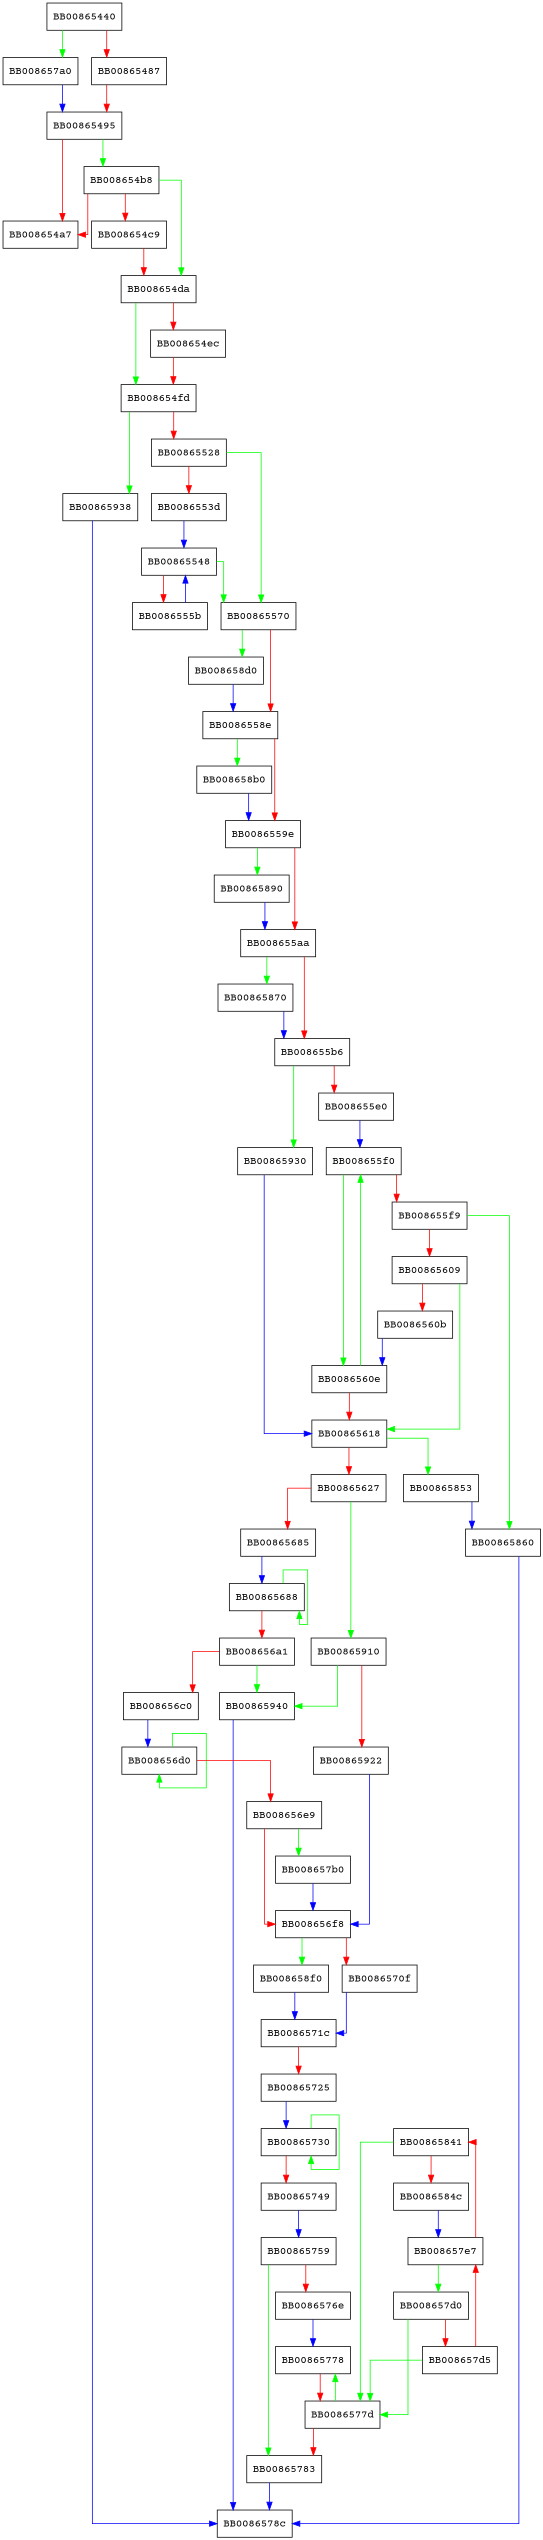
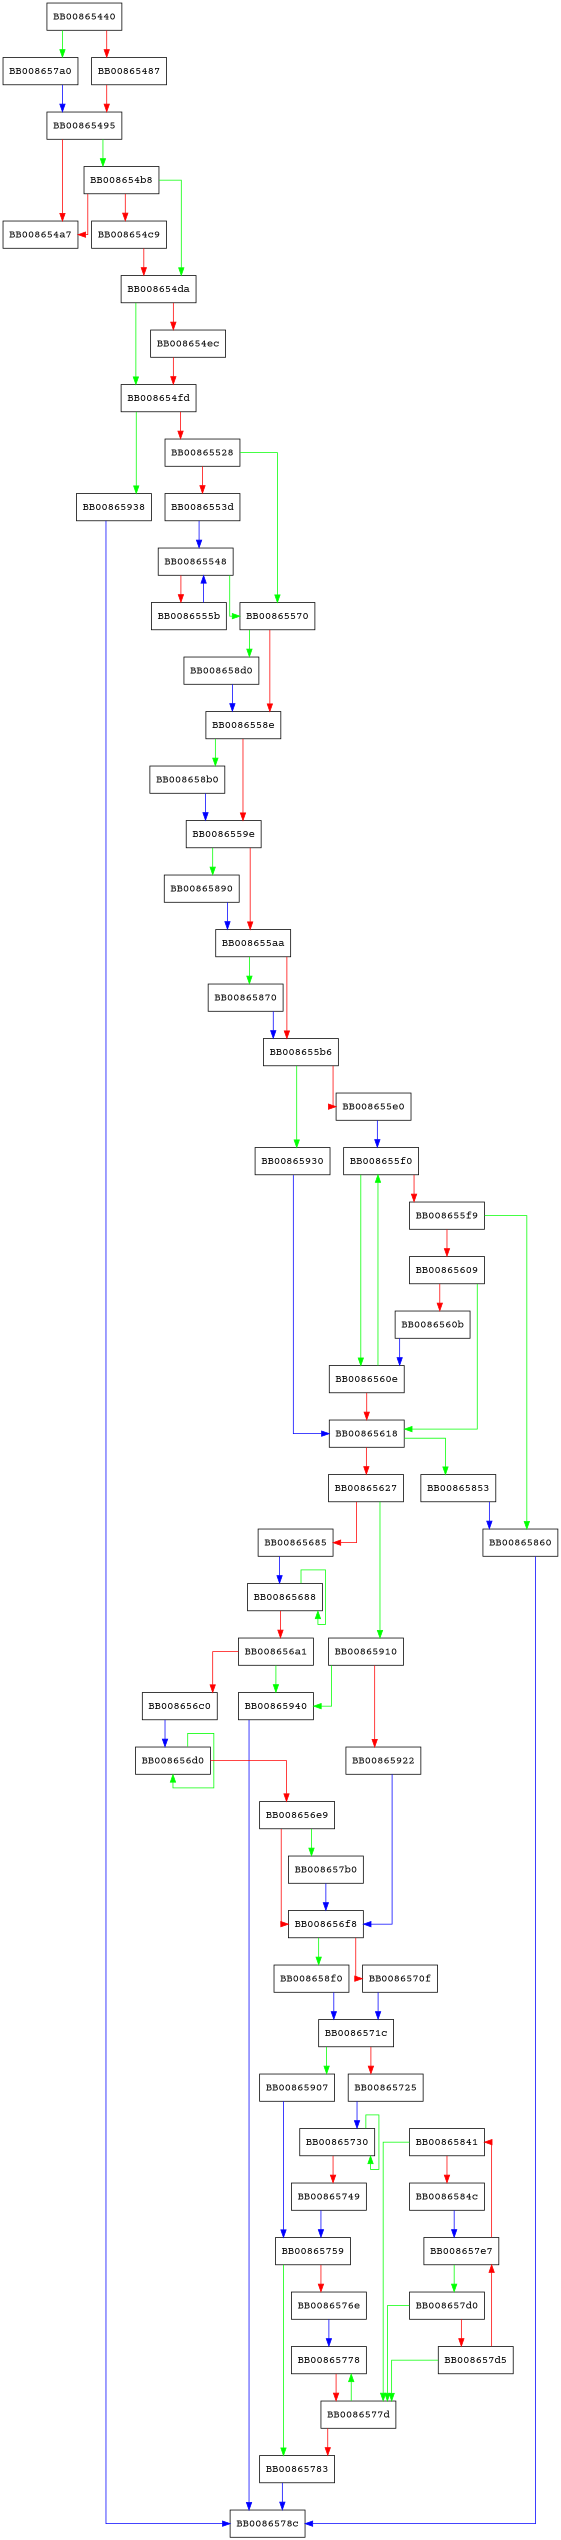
  digraph {
    fontname="Courier Prime"
    splines=ortho
    node [fontname="Courier Prime" shape=box]
    edge [color=red fontname="Courier Prime"]
    BB00865440
    BB008657a0
    BB00865487
    BB00865495
    BB008654b8
    BB008654a7
    BB008654da
    BB008654c9
    BB008654fd
    BB008654ec
    BB00865938
    BB00865528
    BB0086578c
    BB00865570
    BB0086553d
    BB008658d0
    BB0086558e
    BB00865548
    BB008658b0
    BB0086559e
    BB0086555b
    BB00865890
    BB008655aa
    BB00865870
    BB008655b6
    BB00865930
    BB008655e0
    BB00865618
    BB008655f0
    BB00865853
    BB00865627
    BB0086560e
    BB008655f9
    BB00865860
    BB00865609
    BB0086560b
    BB00865910
    BB00865685
    BB00865940
    BB00865922
    BB00865688
    BB008656f8
    BB008656a1
    BB008656c0
    BB008656d0
    BB008656e9
    BB008657b0
    BB008658f0
    BB0086570f
    BB0086571c
+   BB00865907
    BB00865725
    BB00865759
    BB00865730
    BB00865783
    BB0086576e
    BB00865749
    BB00865778
    BB0086577d
    BB00865841
    BB0086584c
    BB008657d0
    BB008657d5
    BB008657e7
    BB00865440 -> BB008657a0 [color=green]
    BB00865440 -> BB00865487
    BB008657a0 -> BB00865495 [color=blue]
    BB00865487 -> BB00865495
    BB00865495 -> BB008654b8 [color=green]
    BB00865495 -> BB008654a7
    BB008654b8 -> BB008654a7
    BB008654b8 -> BB008654da [color=green]
    BB008654b8 -> BB008654c9
    BB008654da -> BB008654fd [color=green]
    BB008654da -> BB008654ec
    BB008654c9 -> BB008654da
    BB008654fd -> BB00865938 [color=green]
    BB008654fd -> BB00865528
    BB008654ec -> BB008654fd
    BB00865938 -> BB0086578c [color=blue]
    BB00865528 -> BB00865570 [color=green]
    BB00865528 -> BB0086553d
    BB00865570 -> BB008658d0 [color=green]
    BB00865570 -> BB0086558e
    BB0086553d -> BB00865548 [color=blue]
    BB008658d0 -> BB0086558e [color=blue]
    BB0086558e -> BB008658b0 [color=green]
    BB0086558e -> BB0086559e
    BB00865548 -> BB00865570 [color=green]
    BB00865548 -> BB0086555b
    BB008658b0 -> BB0086559e [color=blue]
    BB0086559e -> BB00865890 [color=green]
    BB0086559e -> BB008655aa
    BB0086555b -> BB00865548 [color=blue]
    BB00865890 -> BB008655aa [color=blue]
    BB008655aa -> BB00865870 [color=green]
    BB008655aa -> BB008655b6
    BB00865870 -> BB008655b6 [color=blue]
    BB008655b6 -> BB00865930 [color=green]
    BB008655b6 -> BB008655e0
    BB00865930 -> BB00865618 [color=blue]
    BB008655e0 -> BB008655f0 [color=blue]
    BB00865618 -> BB00865853 [color=green]
    BB00865618 -> BB00865627
    BB008655f0 -> BB0086560e [color=green]
    BB008655f0 -> BB008655f9
    BB00865853 -> BB00865860 [color=blue]
    BB00865627 -> BB00865910 [color=green]
    BB00865627 -> BB00865685
    BB0086560e -> BB00865618
    BB0086560e -> BB008655f0 [color=green]
    BB008655f9 -> BB00865860 [color=green]
    BB008655f9 -> BB00865609
    BB00865860 -> BB0086578c [color=blue]
    BB00865609 -> BB00865618 [color=green]
    BB00865609 -> BB0086560b
    BB0086560b -> BB0086560e [color=blue]
    BB00865910 -> BB00865940 [color=green]
    BB00865910 -> BB00865922
    BB00865685 -> BB00865688 [color=blue]
    BB00865940 -> BB0086578c [color=blue]
    BB00865922 -> BB008656f8 [color=blue]
    BB00865688 -> BB00865688 [color=green]
    BB00865688 -> BB008656a1
    BB008656f8 -> BB008658f0 [color=green]
    BB008656f8 -> BB0086570f
    BB008656a1 -> BB00865940 [color=green]
    BB008656a1 -> BB008656c0
    BB008656c0 -> BB008656d0 [color=blue]
    BB008656d0 -> BB008656d0 [color=green]
    BB008656d0 -> BB008656e9
    BB008656e9 -> BB008656f8
    BB008656e9 -> BB008657b0 [color=green]
    BB008657b0 -> BB008656f8 [color=blue]
    BB008658f0 -> BB0086571c [color=blue]
    BB0086570f -> BB0086571c [color=blue]
+   BB0086571c -> BB00865907 [color=green]
    BB0086571c -> BB00865725
+   BB00865907 -> BB00865759 [color=blue]
    BB00865725 -> BB00865730 [color=blue]
    BB00865759 -> BB00865783 [color=green]
    BB00865759 -> BB0086576e
    BB00865730 -> BB00865730 [color=green]
    BB00865730 -> BB00865749
    BB00865783 -> BB0086578c [color=blue]
    BB0086576e -> BB00865778 [color=blue]
    BB00865749 -> BB00865759 [color=blue]
    BB00865778 -> BB0086577d
    BB0086577d -> BB00865783
    BB0086577d -> BB00865778 [color=green]
    BB00865841 -> BB0086577d [color=green]
    BB00865841 -> BB0086584c
    BB0086584c -> BB008657e7 [color=blue]
    BB008657d0 -> BB0086577d [color=green]
    BB008657d0 -> BB008657d5
    BB008657d5 -> BB0086577d [color=green]
    BB008657d5 -> BB008657e7
    BB008657e7 -> BB00865841
    BB008657e7 -> BB008657d0 [color=green]
  }
